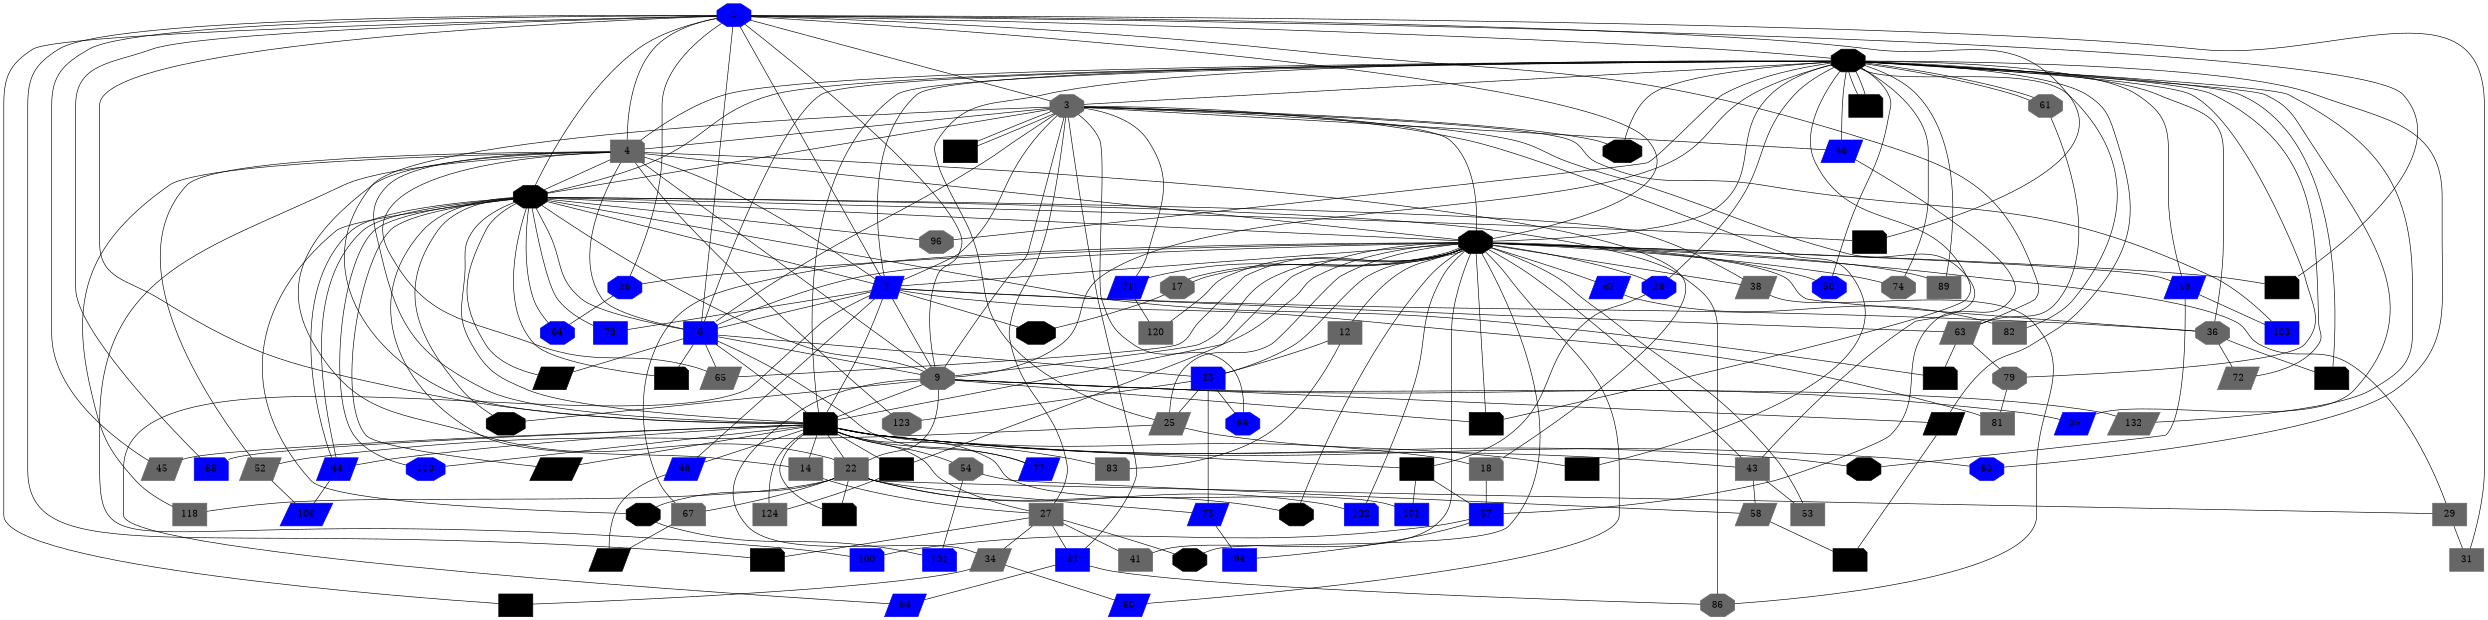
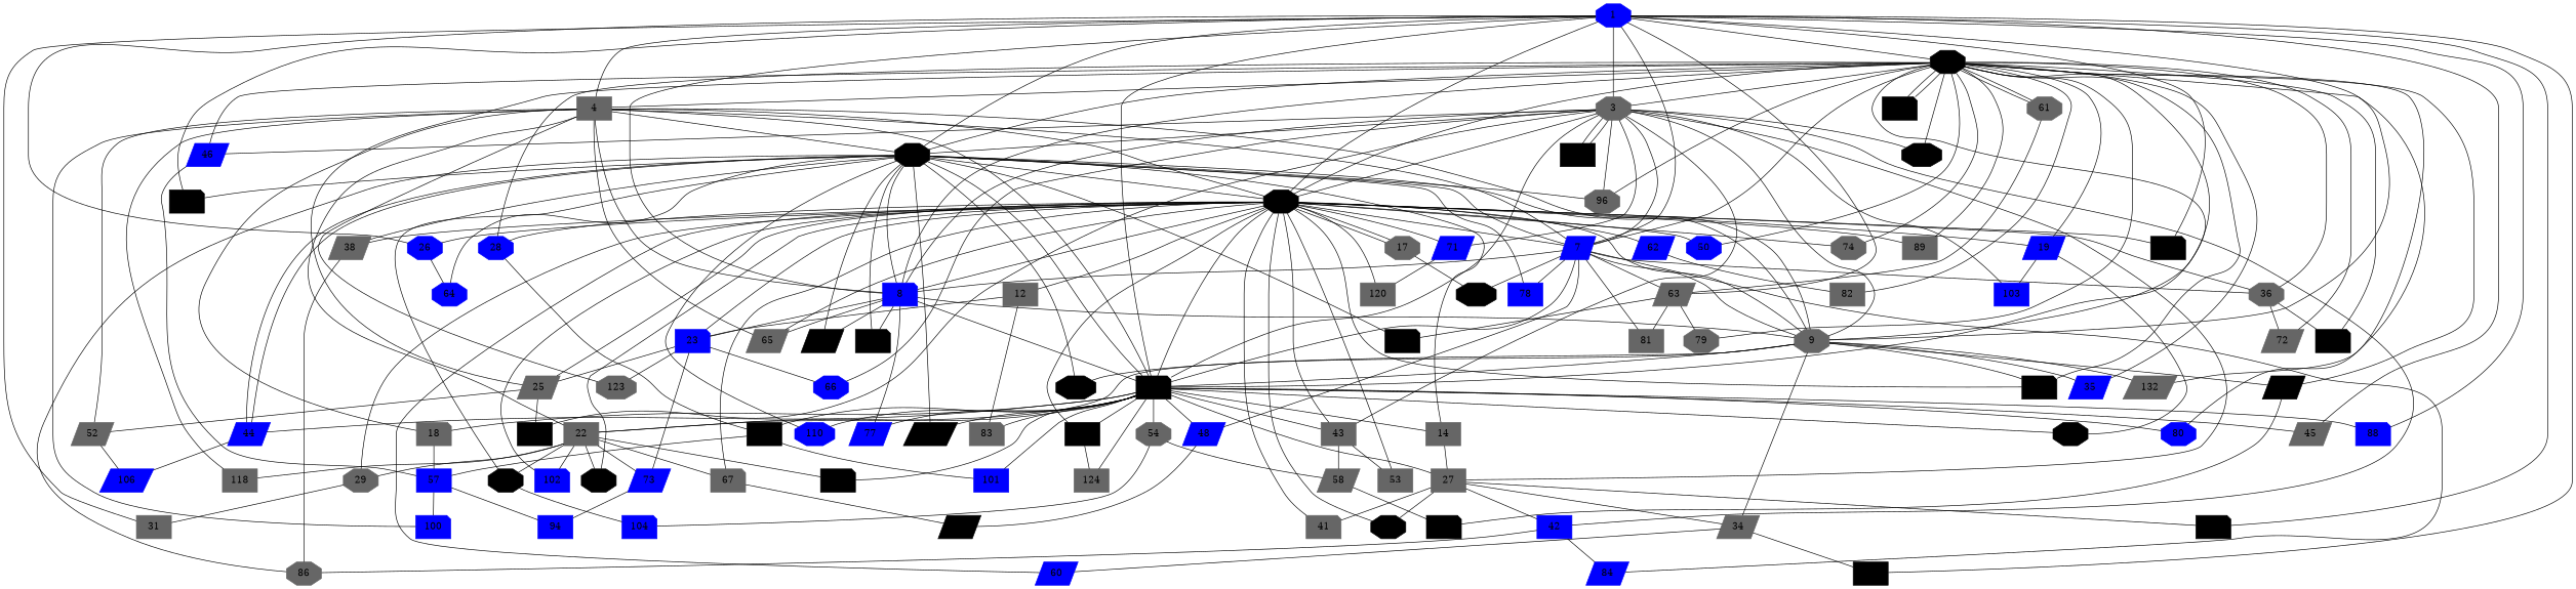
  graph {
    node [color=gray40 shape=octagon style=filled]
    1 [color=blue super="+108"]
    2 [color=black super="+116"]
    3 [super="+21"]
-   4 [shape=note super="+114"]
+   4 [shape=box super="+114"]
    5 [color=black super="+68"]
    6 [color=black super="+20"]
    7 [color=blue shape=parallelogram super="+99"]
    8 [color=blue shape=note super="+13"]
    9 [super="+16"]
    10 [color=black shape=note super="+24"]
    26 [color=blue]
    31 [shape=box]
    45 [shape=parallelogram]
    63 [shape=parallelogram super="+76"]
    69 [color=black shape=note]
    87 [color=black shape=box]
    88 [color=blue shape=note]
    95 [color=black shape=note]
    122 [color=black shape=note]
    11 [color=black shape=note]
    19 [color=blue shape=parallelogram super="+117"]
    25 [shape=parallelogram super="+40"]
    28 [color=blue]
    35 [color=blue shape=parallelogram]
    36
    46 [color=blue shape=parallelogram]
    50 [color=blue]
    55 [color=black shape=note]
    61
    70 [color=black shape=parallelogram]
    72 [shape=parallelogram]
    74
    79
    80 [color=blue]
    82 [shape=box]
    89 [shape=box]
    96
    n38 [label=132 shape=parallelogram]
    115 [color=black shape=note]
    121 [color=black]
    27 [shape=box super="+32"]
    37 [color=black shape=box]
    39 [color=black shape=box]
    42 [color=blue shape=box]
    43 [shape=box super="+119"]
    66 [color=blue]
    71 [color=blue shape=parallelogram]
    103 [color=blue shape=box]
    18 [shape=note]
    22 [shape=box super="+75"]
    52 [shape=parallelogram]
    65 [shape=parallelogram super="+97"]
    100 [color=blue shape=note]
    118 [shape=box]
    123
    14 [shape=box]
    15 [color=black shape=parallelogram]
    30 [color=black]
    38 [shape=parallelogram super="+91"]
    44 [color=blue shape=parallelogram super="+47"]
    64 [color=blue]
    78 [color=blue shape=box]
    86
    92 [color=black shape=note]
    107 [color=black shape=note]
    110 [color=blue]
    111 [color=black shape=parallelogram]
    113 [color=black]
    12 [shape=box]
    17
    23 [color=blue shape=note super="+49"]
-   29 [shape=box]
+   29
    41 [shape=note]
    53 [shape=box]
    60 [color=blue shape=parallelogram]
    62 [color=blue shape=parallelogram]
    67 [shape=note]
    85 [color=black]
    93 [color=black shape=box]
    98 [color=black]
    102 [color=blue shape=note]
    120 [shape=box]
    48 [color=blue shape=parallelogram]
    81 [shape=box]
    84 [color=blue shape=parallelogram]
    109 [color=black]
    77 [color=blue shape=parallelogram]
    34 [shape=parallelogram]
    33 [color=black shape=box]
    51 [color=black shape=note]
    54
    56 [color=black]
    83 [shape=note]
    101 [color=blue shape=box]
    124 [shape=box]
    57 [color=blue shape=box super="+59"]
    105 [color=black shape=note]
    58 [shape=parallelogram]
    73 [color=blue shape=parallelogram]
    106 [color=blue shape=parallelogram]
    104 [color=blue shape=note]
    90 [color=black shape=parallelogram]
    94 [color=blue shape=box]
    1 -- 2
    1 -- 3 [weight=2]
    1 -- 4
    1 -- 5
    1 -- 6
    1 -- 7
    1 -- 8
    1 -- 9
    1 -- 10 [weight=2]
    1 -- 26
    1 -- 31
    1 -- 45
    1 -- 63
    1 -- 69
    1 -- 87
    1 -- 88
    1 -- 95
    1 -- 122
    2 -- 3
    2 -- 4 [weight=2]
    2 -- 5
    2 -- 6
    2 -- 7
    2 -- 8
    2 -- 9
    2 -- 10 [weight=2]
    2 -- 11
    2 -- 19
    2 -- 25
    2 -- 28
    2 -- 35
    2 -- 36
    2 -- 46
    2 -- 50
    2 -- 55
    2 -- 55
    2 -- 61
    2 -- 61
    2 -- 70
    2 -- 72
    2 -- 74
    2 -- 79
    2 -- 80
    2 -- 82
    2 -- 89
    2 -- 96
    2 -- n38
    2 -- 115
    2 -- 121
-   3 -- 4
+   3 -- 96
    3 -- 5
    3 -- 6
    3 -- 7
    3 -- 8
    3 -- 9
    3 -- 10
    3 -- 46
    3 -- 121
    3 -- 27
    3 -- 37
    3 -- 39
    3 -- 39
    3 -- 42
    3 -- 43
    3 -- 66
    3 -- 71
    3 -- 103
    4 -- 5
    4 -- 6
    4 -- 7
    4 -- 8
    4 -- 9 [weight=2]
    4 -- 10
    4 -- 18
    4 -- 22
    4 -- 52
    4 -- 65
    4 -- 100
    4 -- 118
    4 -- 123
    5 -- 6
    5 -- 7
    5 -- 8
    5 -- 9
    5 -- 10 [weight=2]
    5 -- 69
    5 -- 96
    5 -- 14
    5 -- 15
    5 -- 30
    5 -- 38
    5 -- 44
    5 -- 44
    5 -- 64
    5 -- 78
    5 -- 86
    5 -- 92
    5 -- 107
    5 -- 110
    5 -- 111
    5 -- 113
    6 -- 7
    6 -- 8
    6 -- 9
    6 -- 10
    6 -- 26
    6 -- 95
    6 -- 11
    6 -- 19 [weight=2]
    6 -- 25
    6 -- 28
    6 -- 36
    6 -- 50
    6 -- 74
    6 -- 89
    6 -- 43
    6 -- 71
    6 -- 65
    6 -- 38
    6 -- 12
    6 -- 17
    6 -- 17
    6 -- 23
    6 -- 29
    6 -- 41
    6 -- 53
    6 -- 60
    6 -- 62 [weight=2]
    6 -- 67
    6 -- 85
    6 -- 93
    6 -- 98
    6 -- 102
    6 -- 120
    7 -- 8
    7 -- 9
    7 -- 10
    7 -- 63
    7 -- 36
    7 -- 78
    7 -- 48
    7 -- 81
    7 -- 84
    7 -- 109
    8 -- 9 [weight=2]
    8 -- 10
    8 -- 65
    8 -- 15
    8 -- 107
    8 -- 23
    8 -- 77
    9 -- 10
    9 -- 11
    9 -- 35
    9 -- 70
    9 -- n38
    9 -- 22
    9 -- 113
    9 -- 34
    10 -- 45
    10 -- 88
    10 -- 80
    10 -- 27
    10 -- 43
    10 -- 18
    10 -- 22
    10 -- 14
    10 -- 44
    10 -- 110
    10 -- 111
    10 -- 93
    10 -- 48
    10 -- 77
    10 -- 33
    10 -- 51
    10 -- 54
    10 -- 56
    10 -- 83
    10 -- 101
    10 -- 124
    26 -- 64
    63 -- 79
    63 -- 92
    19 -- 103
    19 -- 56
    25 -- 37
    25 -- 52
    28 -- 33
    36 -- 72
    36 -- 115
    46 -- 57
    61 -- 63
    70 -- 105
-   79 -- 81
+   63 -- 81
    27 -- 122
    27 -- 42
    27 -- 41
    27 -- 98
    27 -- 34
    42 -- 86
    42 -- 84
    43 -- 53
    43 -- 58
    71 -- 120
    18 -- 57
    22 -- 118
    22 -- 30
    22 -- 29
    22 -- 67
    22 -- 85
    22 -- 102
    22 -- 51
    22 -- 73
    52 -- 106
    14 -- 27
    30 -- 104
    38 -- 86
    44 -- 106
    12 -- 23
    12 -- 83
    17 -- 109
    23 -- 25
    23 -- 66
    23 -- 123
    23 -- 73
    29 -- 31
    62 -- 82
    67 -- 90
    93 -- 124
    48 -- 90
    34 -- 87
    34 -- 60
    33 -- 101
    33 -- 57
    54 -- 58
    54 -- 104
    57 -- 100
    57 -- 94
    58 -- 105
    73 -- 94
  }
